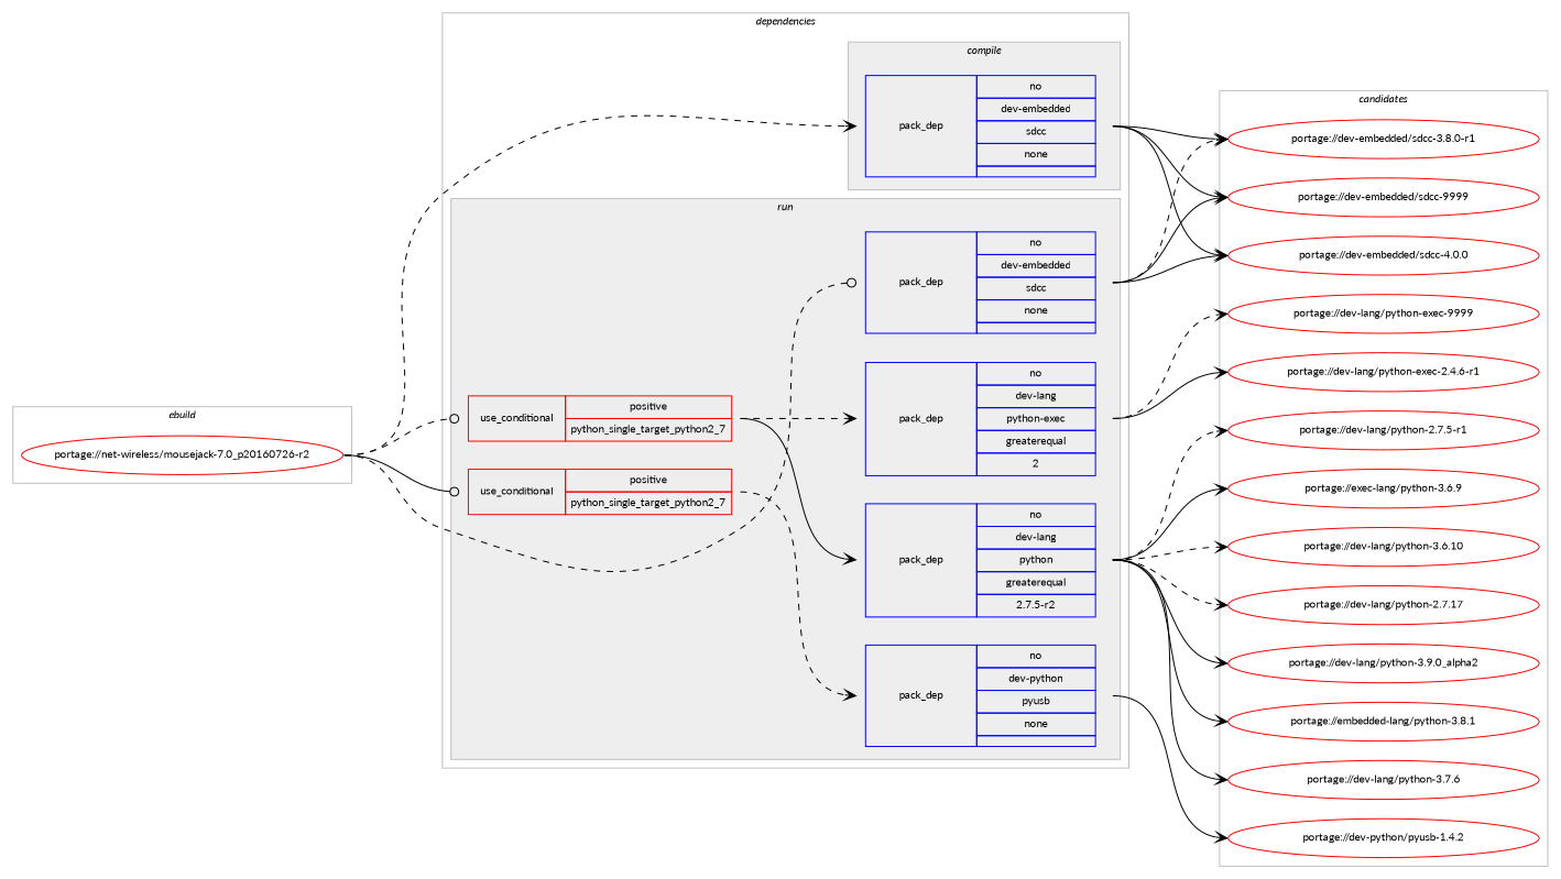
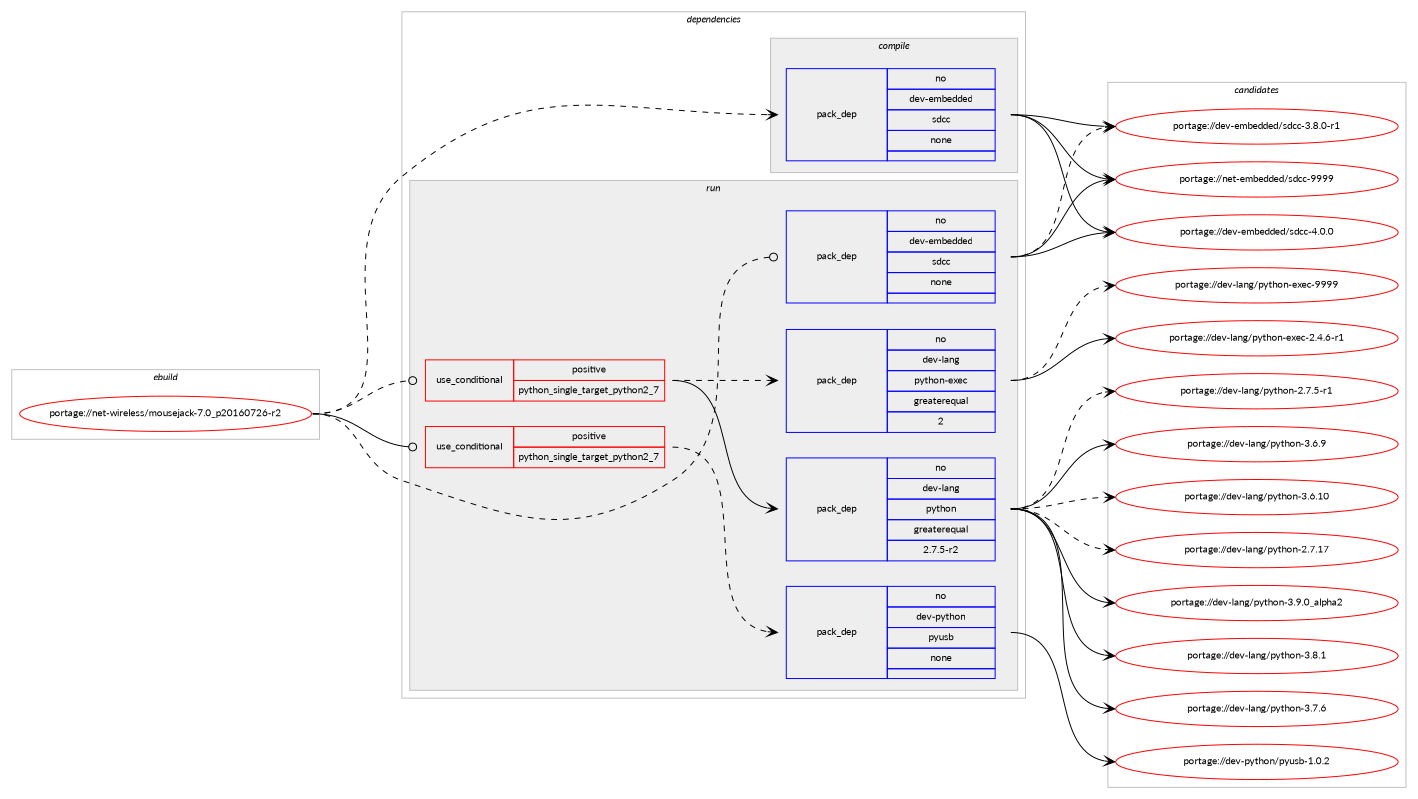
  digraph {
    compound=true
    concentrate=true
    fontname=Lato
    fontsize=10
    newrank=true
    rankdir=LR
    ranksep=1.5
    node [color=red fontname=Lato fontsize=10]
    edge [arrowhead=vee fontname=Lato headport=w style=solid tailport=e weight=100]
    n1 [label="portage://net-wireless/mousejack-7.0_p20160726-r2" width=4]
    n2 [color=blue label=<<TABLE BORDER="0" CELLBORDER="1" CELLSPACING="0" CELLPADDING="4" WIDTH="220"><TR><TD ROWSPAN="6" CELLPADDING="30">pack_dep</TD></TR><TR><TD WIDTH="110">no</TD></TR><TR><TD>dev-embedded</TD></TR><TR><TD>sdcc</TD></TR><TR><TD>none</TD></TR><TR><TD></TD></TR></TABLE>> shape=none]
    n3 [color=blue label=<<TABLE BORDER="0" CELLBORDER="1" CELLSPACING="0" CELLPADDING="4" WIDTH="220"><TR><TD ROWSPAN="6" CELLPADDING="30">pack_dep</TD></TR><TR><TD WIDTH="110">no</TD></TR><TR><TD>dev-lang</TD></TR><TR><TD>python</TD></TR><TR><TD>greaterequal</TD></TR><TR><TD>2.7.5-r2</TD></TR></TABLE>> shape=none]
    n4 [color=blue label=<<TABLE BORDER="0" CELLBORDER="1" CELLSPACING="0" CELLPADDING="4" WIDTH="220"><TR><TD ROWSPAN="6" CELLPADDING="30">pack_dep</TD></TR><TR><TD WIDTH="110">no</TD></TR><TR><TD>dev-lang</TD></TR><TR><TD>python-exec</TD></TR><TR><TD>greaterequal</TD></TR><TR><TD>2</TD></TR></TABLE>> shape=none]
    n5 [label=<<TABLE BORDER="0" CELLBORDER="1" CELLSPACING="0" CELLPADDING="4"><TR><TD ROWSPAN="3" CELLPADDING="10">use_conditional</TD></TR><TR><TD>positive</TD></TR><TR><TD>python_single_target_python2_7</TD></TR></TABLE>> shape=none]
    n6 [color=blue label=<<TABLE BORDER="0" CELLBORDER="1" CELLSPACING="0" CELLPADDING="4" WIDTH="220"><TR><TD ROWSPAN="6" CELLPADDING="30">pack_dep</TD></TR><TR><TD WIDTH="110">no</TD></TR><TR><TD>dev-python</TD></TR><TR><TD>pyusb</TD></TR><TR><TD>none</TD></TR><TR><TD></TD></TR></TABLE>> shape=none]
    n7 [label=<<TABLE BORDER="0" CELLBORDER="1" CELLSPACING="0" CELLPADDING="4"><TR><TD ROWSPAN="3" CELLPADDING="10">use_conditional</TD></TR><TR><TD>positive</TD></TR><TR><TD>python_single_target_python2_7</TD></TR></TABLE>> shape=none]
    n8 [color=blue label=<<TABLE BORDER="0" CELLBORDER="1" CELLSPACING="0" CELLPADDING="4" WIDTH="220"><TR><TD ROWSPAN="6" CELLPADDING="30">pack_dep</TD></TR><TR><TD WIDTH="110">no</TD></TR><TR><TD>dev-embedded</TD></TR><TR><TD>sdcc</TD></TR><TR><TD>none</TD></TR><TR><TD></TD></TR></TABLE>> shape=none]
-   n9 [label="portage://dev-embedded/sdcc-9999" width=4]
+   n9 [label="portage://net-embedded/sdcc-9999" width=4]
    n10 [label="portage://dev-embedded/sdcc-4.0.0" width=4]
    n11 [label="portage://dev-embedded/sdcc-3.8.0-r1" width=4]
    n12 [label="portage://dev-lang/python-3.9.0_alpha2" width=4]
-   n13 [label="portage://embedded-lang/python-3.8.1" width=4]
+   n13 [label="portage://dev-lang/python-3.8.1" width=4]
    n14 [label="portage://dev-lang/python-3.7.6" width=4]
    n15 [label="portage://dev-lang/python-2.7.5-r1" width=4]
-   n16 [label="portage://exec-lang/python-3.6.9" width=4]
+   n16 [label="portage://dev-lang/python-3.6.9" width=4]
    n17 [label="portage://dev-lang/python-3.6.10" width=4]
    n18 [label="portage://dev-lang/python-2.7.17" width=4]
    n19 [label="portage://dev-lang/python-exec-9999" width=4]
    n20 [label="portage://dev-lang/python-exec-2.4.6-r1" width=4]
-   n21 [label="portage://dev-python/pyusb-1.4.2" width=4]
+   n21 [label="portage://dev-python/pyusb-1.0.2" width=4]
    subgraph cluster_1 {
      color=gray
      label=<<i>ebuild</i>>
      rank=same
      n1
    }
    subgraph cluster_2 {
      color=gray
      label=<<i>dependencies</i>>
      subgraph cluster_3 {
        color=gray
        fillcolor="#eeeeee"
        label=<<i>compile</i>>
        style=filled
        subgraph sub_4 {
          color=gray
          fillcolor="#eeeeee"
          label=<<i>compile</i>>
          style=filled
          n2
        }
      }
      subgraph cluster_5 {
        color=gray
        fillcolor="#eeeeee"
        label=<<i>compile and run</i>>
        style=filled
      }
      subgraph cluster_6 {
        color=gray
        fillcolor="#eeeeee"
        label=<<i>run</i>>
        style=filled
        subgraph sub_7 {
          color=gray
          fillcolor="#eeeeee"
          label=<<i>run</i>>
          style=filled
          n5
          subgraph sub_8 {
            color=gray
            fillcolor="#eeeeee"
            label=<<i>run</i>>
            style=filled
            n3
          }
          subgraph sub_9 {
            color=gray
            fillcolor="#eeeeee"
            label=<<i>run</i>>
            style=filled
            n4
          }
        }
        subgraph sub_10 {
          color=gray
          fillcolor="#eeeeee"
          label=<<i>run</i>>
          style=filled
          n7
          subgraph sub_11 {
            color=gray
            fillcolor="#eeeeee"
            label=<<i>run</i>>
            style=filled
            n6
          }
        }
        subgraph sub_12 {
          color=gray
          fillcolor="#eeeeee"
          label=<<i>run</i>>
          style=filled
          n8
        }
      }
    }
    subgraph cluster_13 {
      color=gray
      label=<<i>candidates</i>>
      rank=same
      subgraph sub_14 {
        color=black
        label=<<i>candidates</i>>
        nodesep=1
        rank=same
        n9
        n10
        n11
      }
      subgraph sub_15 {
        color=black
        label=<<i>candidates</i>>
        nodesep=1
        rank=same
        n12
        n13
        n14
        n15
        n16
        n17
        n18
      }
      subgraph sub_16 {
        color=black
        label=<<i>candidates</i>>
        nodesep=1
        rank=same
        n19
        n20
      }
      subgraph sub_17 {
        color=black
        label=<<i>candidates</i>>
        nodesep=1
        rank=same
        n21
      }
      subgraph sub_18 {
        color=black
        label=<<i>candidates</i>>
        nodesep=1
        rank=same
        n9
        n10
        n11
      }
    }
    n1 -> n2 [style=dashed weight=20]
    n1 -> n5 [arrowhead=odot style=dashed weight=20]
    n1 -> n7 [arrowhead=odot weight=20]
    n1 -> n8 [arrowhead=odot style=dashed weight=20]
    n2 -> n9
    n2 -> n10
    n2 -> n11
    n3 -> n12
    n3 -> n13
    n3 -> n14
    n3 -> n15 [style=dashed]
    n3 -> n16
    n3 -> n17 [style=dashed]
    n3 -> n18 [style=dashed]
    n4 -> n19 [style=dashed]
    n4 -> n20
    n5 -> n3 [weight=20]
    n5 -> n4 [style=dashed weight=20]
    n6 -> n21
    n7 -> n6 [style=dashed weight=20]
    n8 -> n9
    n8 -> n10
    n8 -> n11 [style=dashed]
  }
